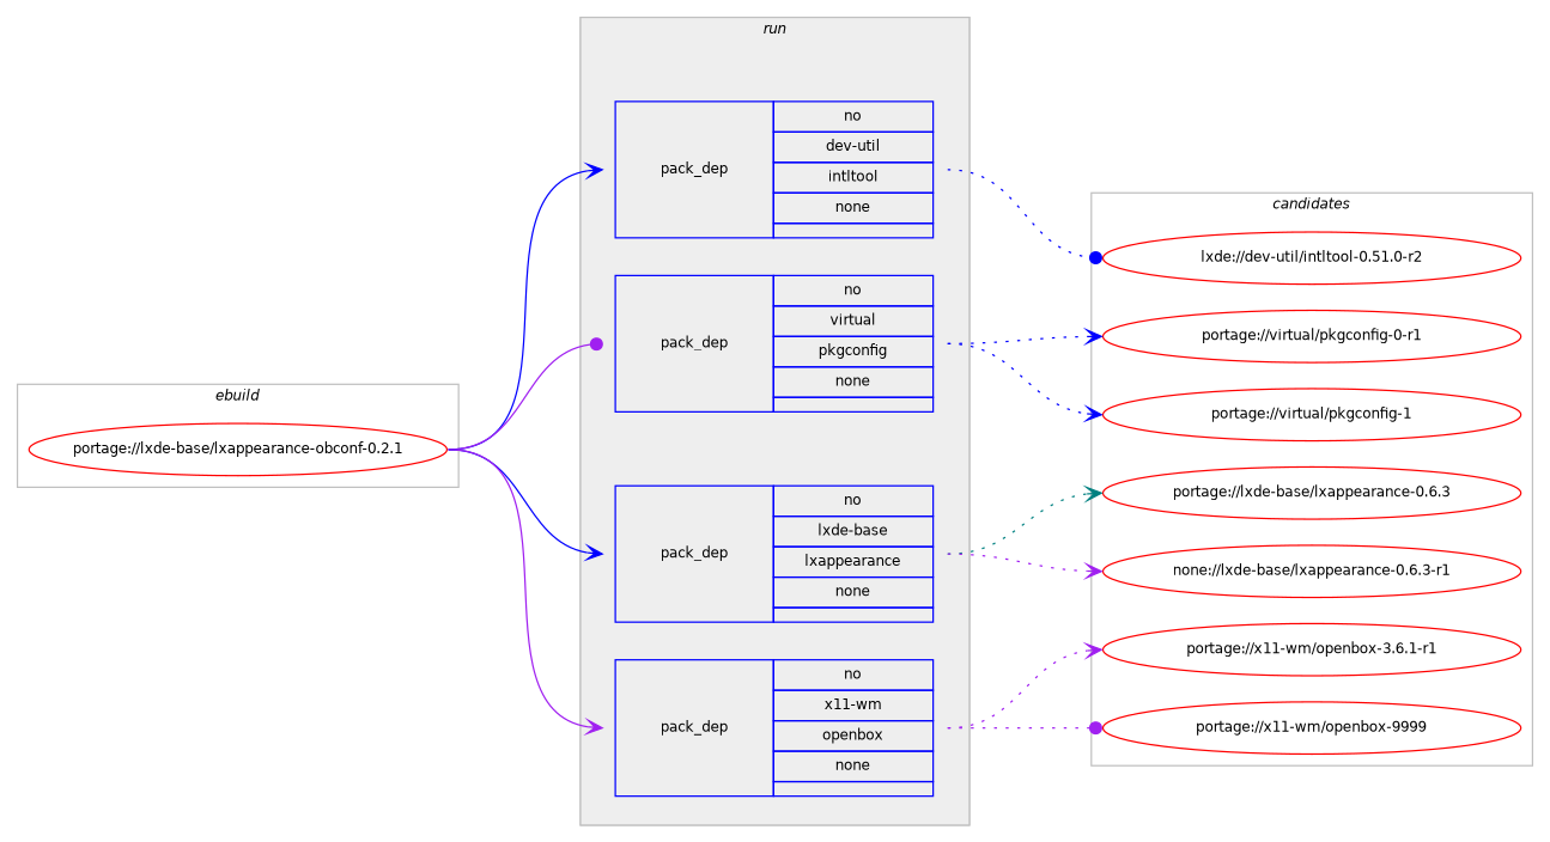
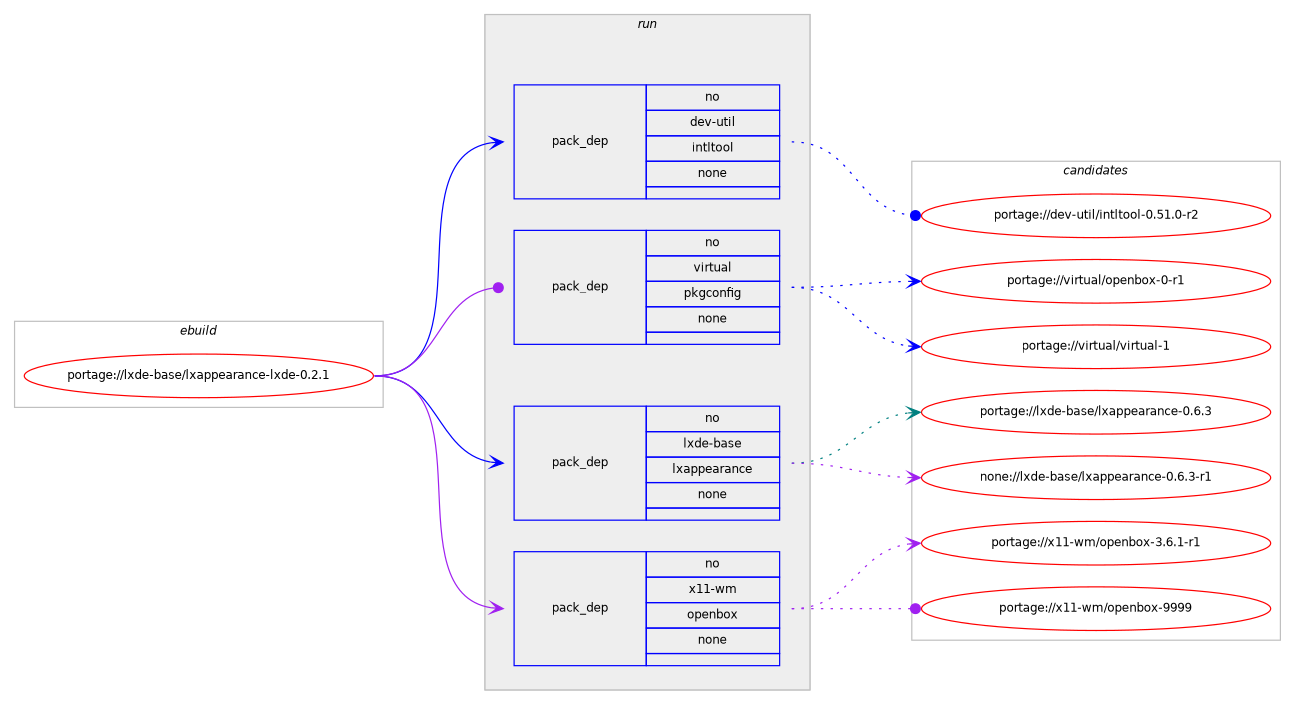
  digraph {
    compound=true
    concentrate=true
    fontname=Helvetica
    fontsize=10
    newrank=true
    rankdir=LR
    ranksep=1.5
    node [color=red fontname=Helvetica fontsize=10]
    edge [arrowhead=vee color=blue headport=w style=dotted tailport=e weight=100]
-   n1 [label="portage://lxde-base/lxappearance-obconf-0.2.1" width=4]
+   n1 [label="portage://lxde-base/lxappearance-lxde-0.2.1" width=4]
    n2 [color=blue label=<<TABLE BORDER="0" CELLBORDER="1" CELLSPACING="0" CELLPADDING="4" WIDTH="220"><TR><TD ROWSPAN="6" CELLPADDING="30">pack_dep</TD></TR><TR><TD WIDTH="110">no</TD></TR><TR><TD>dev-util</TD></TR><TR><TD>intltool</TD></TR><TR><TD>none</TD></TR><TR><TD></TD></TR></TABLE>> shape=none]
    n3 [color=blue label=<<TABLE BORDER="0" CELLBORDER="1" CELLSPACING="0" CELLPADDING="4" WIDTH="220"><TR><TD ROWSPAN="6" CELLPADDING="30">pack_dep</TD></TR><TR><TD WIDTH="110">no</TD></TR><TR><TD>virtual</TD></TR><TR><TD>pkgconfig</TD></TR><TR><TD>none</TD></TR><TR><TD></TD></TR></TABLE>> shape=none]
    n4 [color=blue label=<<TABLE BORDER="0" CELLBORDER="1" CELLSPACING="0" CELLPADDING="4" WIDTH="220"><TR><TD ROWSPAN="6" CELLPADDING="30">pack_dep</TD></TR><TR><TD WIDTH="110">no</TD></TR><TR><TD>lxde-base</TD></TR><TR><TD>lxappearance</TD></TR><TR><TD>none</TD></TR><TR><TD></TD></TR></TABLE>> shape=none]
    n5 [color=blue label=<<TABLE BORDER="0" CELLBORDER="1" CELLSPACING="0" CELLPADDING="4" WIDTH="220"><TR><TD ROWSPAN="6" CELLPADDING="30">pack_dep</TD></TR><TR><TD WIDTH="110">no</TD></TR><TR><TD>x11-wm</TD></TR><TR><TD>openbox</TD></TR><TR><TD>none</TD></TR><TR><TD></TD></TR></TABLE>> shape=none]
-   n6 [label="lxde://dev-util/intltool-0.51.0-r2" width=4]
-   n7 [label="portage://virtual/pkgconfig-0-r1" width=4]
-   n8 [label="portage://virtual/pkgconfig-1" width=4]
+   n6 [label="portage://dev-util/intltool-0.51.0-r2" width=4]
+   n7 [label="portage://virtual/openbox-0-r1" width=4]
+   n8 [label="portage://virtual/virtual-1" width=4]
    n9 [label="portage://lxde-base/lxappearance-0.6.3" width=4]
    n10 [label="none://lxde-base/lxappearance-0.6.3-r1" width=4]
    n11 [label="portage://x11-wm/openbox-3.6.1-r1" width=4]
    n12 [label="portage://x11-wm/openbox-9999" width=4]
    subgraph cluster_1 {
      color=gray
      label=<<i>ebuild</i>>
      rank=same
      n1
    }
    subgraph cluster_2 {
      color=gray
      label=<<i>dependencies</i>>
      subgraph cluster_3 {
        color=gray
        fillcolor="#eeeeee"
        label=<<i>compile</i>>
        style=filled
        subgraph sub_4 {
          color=gray
          fillcolor="#eeeeee"
          label=<<i>compile</i>>
          style=filled
          n2
        }
        subgraph sub_5 {
          color=gray
          fillcolor="#eeeeee"
          label=<<i>compile</i>>
          style=filled
          n3
        }
      }
      subgraph cluster_6 {
        color=gray
        fillcolor="#eeeeee"
        label=<<i>compile and run</i>>
        style=filled
        subgraph sub_7 {
          color=gray
          fillcolor="#eeeeee"
          label=<<i>compile and run</i>>
          style=filled
          n4
        }
        subgraph sub_8 {
          color=gray
          fillcolor="#eeeeee"
          label=<<i>compile and run</i>>
          style=filled
          n5
        }
      }
      subgraph cluster_9 {
        color=gray
        fillcolor="#eeeeee"
        label=<<i>run</i>>
        style=filled
      }
    }
    subgraph cluster_10 {
      color=gray
      label=<<i>candidates</i>>
      rank=same
      subgraph sub_11 {
        color=black
        label=<<i>candidates</i>>
        nodesep=1
        rank=same
        n6
      }
      subgraph sub_12 {
        color=black
        label=<<i>candidates</i>>
        nodesep=1
        rank=same
        n7
        n8
      }
      subgraph sub_13 {
        color=black
        label=<<i>candidates</i>>
        nodesep=1
        rank=same
        n9
        n10
      }
      subgraph sub_14 {
        color=black
        label=<<i>candidates</i>>
        nodesep=1
        rank=same
        n11
        n12
      }
    }
    n1 -> n2 [style=solid weight=20]
    n1 -> n3 [arrowhead=dot color=purple style=solid weight=20]
    n1 -> n4 [style=solid weight=20]
    n1 -> n5 [color=purple style=solid weight=20]
    n2 -> n6 [arrowhead=dot]
    n3 -> n7
    n3 -> n8
    n4 -> n9 [color=teal]
    n4 -> n10 [color=purple]
    n5 -> n11 [color=purple]
    n5 -> n12 [arrowhead=dot color=purple]
  }
